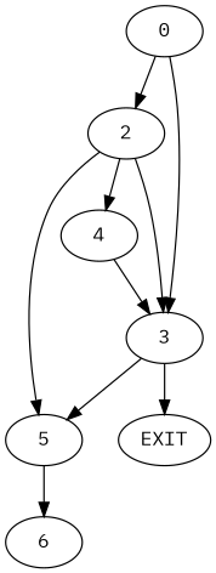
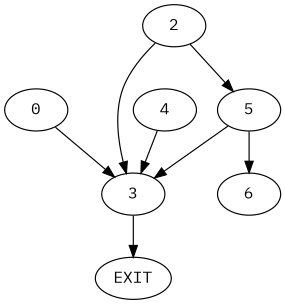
  digraph {
    fontname="IBM Plex Mono"
    node [fontname="IBM Plex Mono"]
    edge [fontname="IBM Plex Mono"]
    n1 [label=0]
    2
    3
    n4 [label=EXIT]
    4
    5
    6
-   n1 -> 2
    n1 -> 3
    2 -> 3
-   2 -> 4
    2 -> 5
    3 -> n4
    4 -> 3
-   3 -> 5
+   5 -> 3
    5 -> 6
  }
